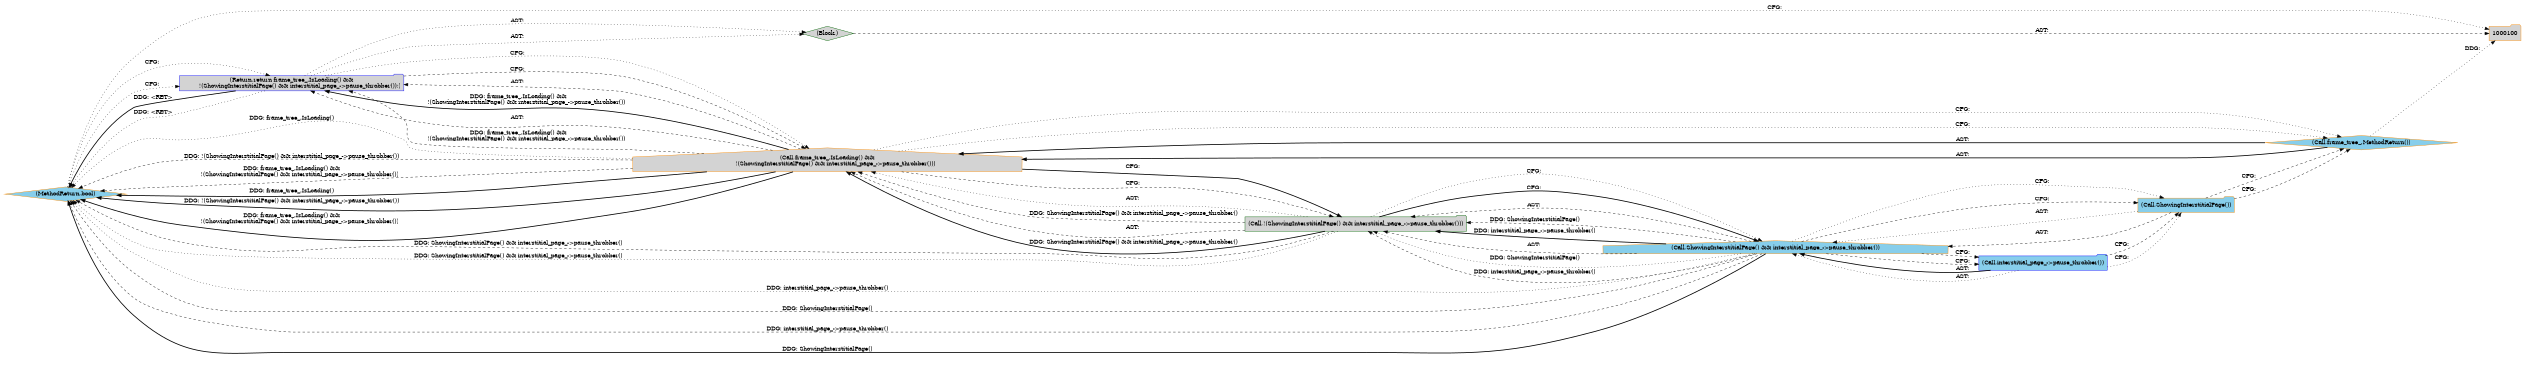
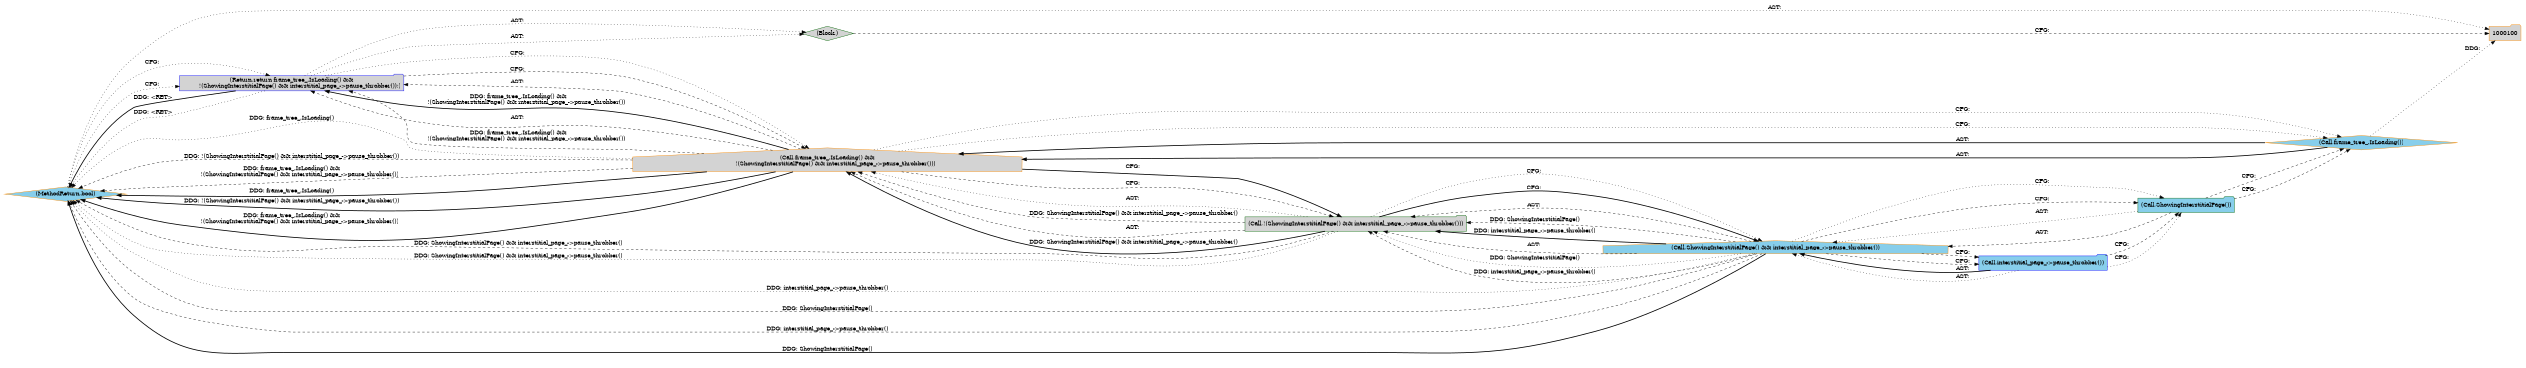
  digraph {
    rankdir=LR
    node [color=darkorange fillcolor=skyblue shape=folder style=filled]
    edge [style=dashed]
    n1 [label="(MethodReturn,bool)" shape=diamond]
    n2 [color=blue fillcolor=lightgrey label="(Return,return frame_tree_.IsLoading() &&\n         !(ShowingInterstitialPage() && interstitial_page_->pause_throbber());)"]
    1000100 [fillcolor=lightgrey]
    n4 [color=darkgreen fillcolor=lightgrey label="(Block,)" shape=diamond]
    n5 [fillcolor=lightgrey label="(Call,frame_tree_.IsLoading() &&\n         !(ShowingInterstitialPage() && interstitial_page_->pause_throbber()))" shape=house]
-   n6 [label="(Call,frame_tree_.MethodReturn())" shape=diamond]
+   n6 [label="(Call,frame_tree_.IsLoading())" shape=diamond]
    n7 [color=darkgreen fillcolor=lightgrey label="(Call,!(ShowingInterstitialPage() && interstitial_page_->pause_throbber()))"]
    n8 [label="(Call,ShowingInterstitialPage() && interstitial_page_->pause_throbber())" shape=house]
-   n9 [label="(Call,ShowingInterstitialPage())"]
+   n9 [color=darkgreen label="(Call,ShowingInterstitialPage())"]
    n10 [color=blue label="(Call,interstitial_page_->pause_throbber())"]
    n1 -> n2 [label="CFG: " style=dotted]
    n1 -> n2 [label="CFG: " style=dotted]
-   n1 -> 1000100 [label="CFG: " style=dotted]
+   n1 -> 1000100 [label="AST: " style=dotted]
    n2 -> n1 [label="DDG: <RET>" style=bold]
    n2 -> n1 [label="DDG: <RET>" style=dotted]
    n2 -> n4 [label="AST: " style=dotted]
    n2 -> n4 [label="AST: " style=dotted]
    n2 -> n5 [label="CFG: " style=dotted]
    n2 -> n5 [label="CFG: "]
-   n4 -> 1000100 [label="AST: "]
+   n4 -> 1000100 [label="CFG: "]
    n5 -> n1 [label="DDG: frame_tree_.IsLoading()" style=dotted]
    n5 -> n1 [label="DDG: !(ShowingInterstitialPage() && interstitial_page_->pause_throbber())"]
    n5 -> n1 [label="DDG: frame_tree_.IsLoading() &&\n         !(ShowingInterstitialPage() && interstitial_page_->pause_throbber())"]
    n5 -> n1 [label="DDG: frame_tree_.IsLoading()" style=bold]
    n5 -> n1 [label="DDG: !(ShowingInterstitialPage() && interstitial_page_->pause_throbber())" style=bold]
    n5 -> n1 [label="DDG: frame_tree_.IsLoading() &&\n         !(ShowingInterstitialPage() && interstitial_page_->pause_throbber())" style=bold]
    n5 -> n2 [label="AST: "]
    n5 -> n2 [label="DDG: frame_tree_.IsLoading() &&\n         !(ShowingInterstitialPage() && interstitial_page_->pause_throbber())" style=bold]
    n5 -> n2 [label="AST: "]
    n5 -> n2 [label="DDG: frame_tree_.IsLoading() &&\n         !(ShowingInterstitialPage() && interstitial_page_->pause_throbber())"]
    n5 -> n6 [label="CFG: " style=dotted]
    n5 -> n6 [label="CFG: " style=dotted]
    n5 -> n7 [label="CFG: " style=bold]
    n5 -> n7 [label="CFG: "]
    n6 -> 1000100 [label="DDG: " style=dotted]
    n6 -> n5 [label="AST: " style=bold]
    n6 -> n5 [label="AST: " style=bold]
    n7 -> n1 [label="DDG: ShowingInterstitialPage() && interstitial_page_->pause_throbber()"]
    n7 -> n1 [label="DDG: ShowingInterstitialPage() && interstitial_page_->pause_throbber()" style=dotted]
    n7 -> n5 [label="AST: " style=dotted]
    n7 -> n5 [label="DDG: ShowingInterstitialPage() && interstitial_page_->pause_throbber()"]
    n7 -> n5 [label="AST: "]
    n7 -> n5 [label="DDG: ShowingInterstitialPage() && interstitial_page_->pause_throbber()" style=bold]
    n7 -> n8 [label="CFG: " style=dotted]
    n7 -> n8 [label="CFG: " style=bold]
    n8 -> n1 [label="DDG: interstitial_page_->pause_throbber()" style=dotted]
    n8 -> n1 [label="DDG: ShowingInterstitialPage()"]
    n8 -> n1 [label="DDG: interstitial_page_->pause_throbber()"]
    n8 -> n1 [label="DDG: ShowingInterstitialPage()" style=bold]
    n8 -> n7 [label="AST: "]
    n8 -> n7 [label="DDG: ShowingInterstitialPage()"]
    n8 -> n7 [label="DDG: interstitial_page_->pause_throbber()" style=bold]
    n8 -> n7 [label="AST: "]
    n8 -> n7 [label="DDG: ShowingInterstitialPage()" style=dotted]
    n8 -> n7 [label="DDG: interstitial_page_->pause_throbber()"]
    n8 -> n9 [label="CFG: " style=dotted]
    n8 -> n9 [label="CFG: "]
    n8 -> n10 [label="CFG: "]
    n8 -> n10 [label="CFG: "]
    n9 -> n6 [label="CFG: "]
    n9 -> n6 [label="CFG: "]
    n9 -> n8 [label="AST: " style=dotted]
    n9 -> n8 [label="AST: "]
    n10 -> n8 [label="AST: " style=bold]
    n10 -> n8 [label="AST: " style=dotted]
    n10 -> n9 [label="CFG: "]
    n10 -> n9 [label="CFG: " style=dotted]
  }
